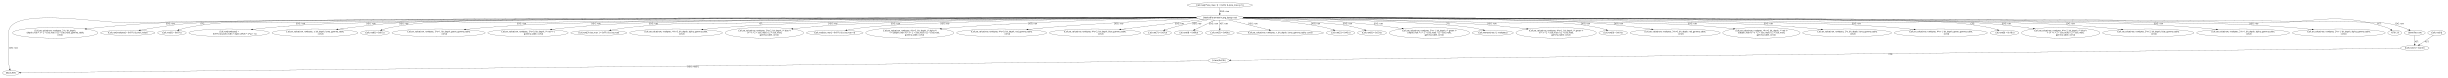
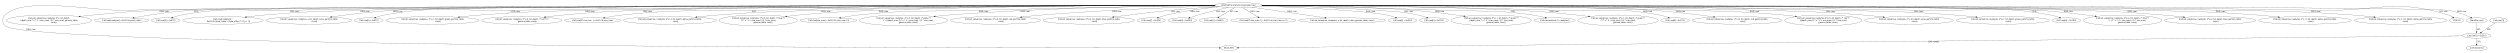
  digraph {
    fontname="Open Sans"
    node [fontname="Open Sans"]
    edge [fontname="Open Sans"]
    n1 [label="(Call,row[1] = 0x23U)"]
    n2 [label="(Block,RET)"]
    n3 [label="(Literal,0x23U)"]
    n4 [label="(MethodParameterIn,png_bytep row)"]
    n5 [label="(Call,set_value(row, rowbytes, 2*x, bit_depth,\n (depth_max * x * 2 + size_max) / (2 * size_max), gamma_table,\n                  conv))"]
    n6 [label="(Call,row[rowbytes] = 0xFFU & pixel_index)"]
    n7 [label="(Call,row[3] = 0x67U)"]
    n8 [label="(Call,row[rowbytes] =\n                     0xFFU & (pixel_index + (byte_offset * 2*y) + 1))"]
    n9 [label="(Call,set_value(row, rowbytes, x, bit_depth, luma, gamma_table,\n                     conv))"]
    n10 [label="(Call,row[0] = 0x6CU)"]
    n11 [label="(Call,set_value(row, rowbytes, 3*x+1, bit_depth, green, gamma_table,\n                     conv))"]
    n12 [label="(Call,set_value(row, rowbytes, 3*x+0, bit_depth, /* red */ Y,\n                     gamma_table, conv))"]
    n13 [label="(Call,row[2*size_max  ] = 0xFFU & size_max)"]
    n14 [label="(Call,set_value(row, rowbytes, 4*x+3, bit_depth, alpha, gamma_table,\n                     conv))"]
    n15 [label="(Call,set_value(row, rowbytes, 3*x+2, bit_depth, /* blue */\n (Y * x * 2 + size_max) / (2 * size_max),\n                  gamma_table, conv))"]
    n16 [label="(Call,row[size_max] = 0xFFU & (size_max+1))"]
    n17 [label="(Call,set_value(row, rowbytes, 4*x+3, bit_depth, /* alpha */\n                  Y + ((depth_max-Y) * x * 2 + size_max) / (2 * size_max),\n                  gamma_table, conv))"]
    n18 [label="(Call,set_value(row, rowbytes, 4*x+0, bit_depth, red, gamma_table,\n                     conv))"]
    n19 [label="(Call,set_value(row, rowbytes, 4*x+2, bit_depth, blue, gamma_table,\n                     conv))"]
    n20 [label="(Call,row[7] = 0xEFU)"]
    n21 [label="(Call,row[4] = 0x89U)"]
    n22 [label="(Call,row[5] = 0xABU)"]
    n23 [label="(Call,row[2*size_max+1] = 0xFFU & (size_max+y+1))"]
    n24 [label="(Call,set_value(row, rowbytes, x, bit_depth, luma, gamma_table, conv))"]
    n25 [label="(Call,row[2] = 0x45U)"]
    n26 [label="(Call,row[6] = 0xCDU)"]
    n27 [label="(Call,set_value(row, rowbytes, 3*x+1, bit_depth, /* green */\n (depth_max * x * 2 + size_max) / (2 * size_max),\n                  gamma_table, conv))"]
    n28 [label="(Call,memset(row, 0, rowbytes))"]
    n29 [label="(Call,set_value(row, rowbytes, 4*x+1, bit_depth, /* green */\n (Y * x * 2 + size_max) / (2 * size_max),\n                  gamma_table, conv))"]
    n30 [label="(Call,row[0] = 0x01U)"]
    n31 [label="(Call,set_value(row, rowbytes, 3*x+0, bit_depth, red, gamma_table,\n                     conv))"]
    n32 [label="(Call,set_value(row, rowbytes, 4*x+0, bit_depth, /* red */\n ((depth_max-Y) * x * 2 + size_max) / (2 * size_max),\n                  gamma_table, conv))"]
    n33 [label="(Call,set_value(row, rowbytes, 2*x, bit_depth, luma, gamma_table,\n                     conv))"]
    n34 [label="(Call,set_value(row, rowbytes, 4*x+1, bit_depth, green, gamma_table,\n                     conv))"]
    n35 [label="(Call,row[0] = 0x1BU)"]
    n36 [label="(Call,set_value(row, rowbytes, 4*x+2, bit_depth, /* blue */\n                  Y - (Y * x * 2 + size_max) / (2 * size_max),\n                  gamma_table, conv))"]
    n37 [label="(Call,set_value(row, rowbytes, 3*x+2, bit_depth, blue, gamma_table,\n                     conv))"]
    n38 [label="(Call,set_value(row, rowbytes, 2*x+1, bit_depth, alpha, gamma_table,\n                     conv))"]
    n39 [label="(Call,set_value(row, rowbytes, 2*x+1, bit_depth, alpha, gamma_table,\n                  conv))"]
    n40 [label=1070129]
    n41 [label="(Identifier,row)"]
    n42 [label="(Call,row[1])"]
-   n3 -> n2 [label="DDG: row[1]"]
+   n1 -> n2 [label="DDG: row[1]"]
    n1 -> n3 [label="CFG: "]
    n4 -> n2 [label="DDG: row"]
    n4 -> n5 [label="DDG: row"]
    n4 -> n6 [label="CFG: "]
    n4 -> n7 [label="DDG: row"]
    n4 -> n8 [label="DDG: row"]
    n4 -> n9 [label="DDG: row"]
    n4 -> n10 [label="DDG: row"]
    n4 -> n11 [label="DDG: row"]
    n4 -> n12 [label="DDG: row"]
    n4 -> n13 [label="AST: "]
    n4 -> n14 [label="DDG: row"]
    n4 -> n15 [label="DDG: row"]
    n4 -> n16 [label="DDG: row"]
    n4 -> n17 [label="DDG: row"]
    n4 -> n18 [label="DDG: row"]
    n4 -> n19 [label="DDG: row"]
    n4 -> n20 [label="DDG: row"]
    n4 -> n21 [label="DDG: row"]
    n4 -> n22 [label="AST: row"]
-   n23 -> n4 [label="DDG: row"]
+   n4 -> n23 [label="DDG: row"]
    n4 -> n24 [label="DDG: row"]
    n4 -> n25 [label="DDG: row"]
    n4 -> n26 [label="DDG: row"]
    n4 -> n27 [label="DDG: row"]
    n4 -> n28 [label="CFG: "]
    n4 -> n29 [label="DDG: row"]
    n4 -> n30 [label="DDG: row"]
    n4 -> n31 [label="DDG: row"]
    n4 -> n32 [label="DDG: row"]
    n4 -> n33 [label="DDG: row"]
    n4 -> n34 [label="DDG: row"]
    n4 -> n35 [label="CFG: "]
    n4 -> n36 [label="DDG: row"]
    n4 -> n37 [label="DDG: row"]
    n4 -> n38 [label="DDG: row"]
    n4 -> n39 [label="DDG: row"]
-   n4 -> n40 [label="AST: "]
+   n4 -> n40 [label="AST: row"]
    n4 -> n41 [label="DDG: row"]
    n41 -> n1 [label="AST: "]
    n42 -> n1 [label="AST: "]
  }
